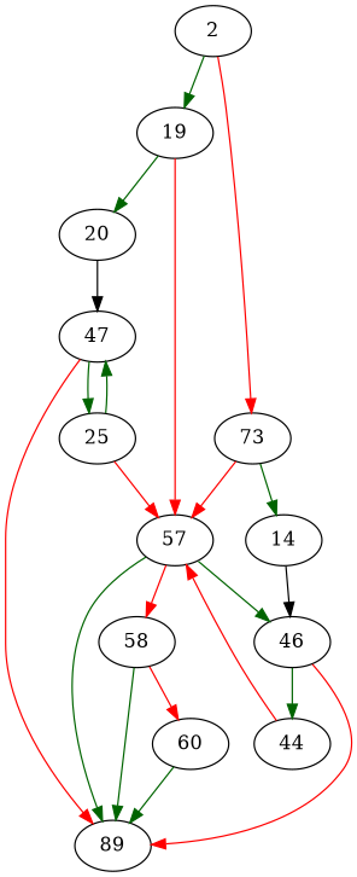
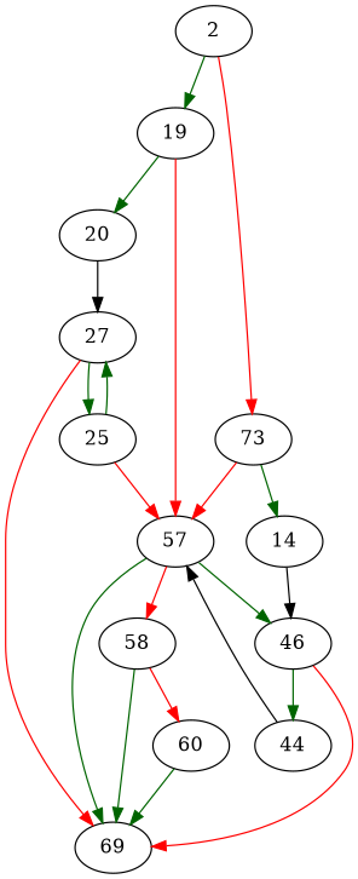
  strict digraph {
    edge [color=darkgreen cond=true]
    2 [entry=true]
    19
    n3 [label=73]
    57
    20
    14
    46
-   69 [label=89]
+   69
    58
-   27 [label=47]
+   27
    44
    60
    25
    2 -> 19
    2 -> n3 [color=red cond=false]
    19 -> 57 [color=red cond=false]
    19 -> 20
    n3 -> 57 [color=red cond=false]
    n3 -> 14
    57 -> 46
    57 -> 69
    57 -> 58 [color=red cond=false]
    20 -> 27 [color="" cond=""]
    14 -> 46 [color="" cond=""]
    46 -> 69 [color=red cond=false]
    46 -> 44
    58 -> 69
    58 -> 60 [color=red cond=false]
    27 -> 69 [color=red cond=false]
    27 -> 25
-   44 -> 57 [color=red cond=false]
+   44 -> 57 [color=black cond=false]
    60 -> 69
    25 -> 57 [color=red cond=false]
    25 -> 27
  }
